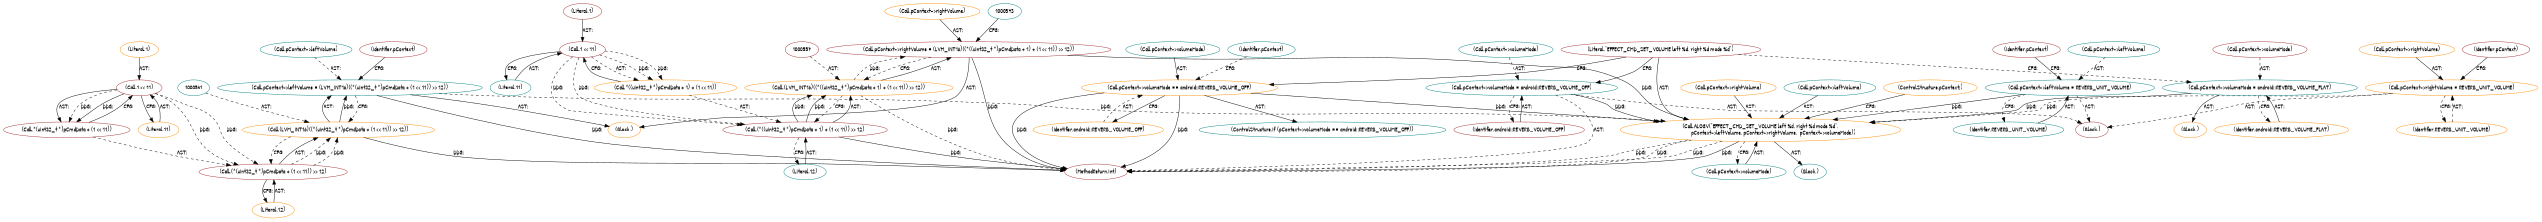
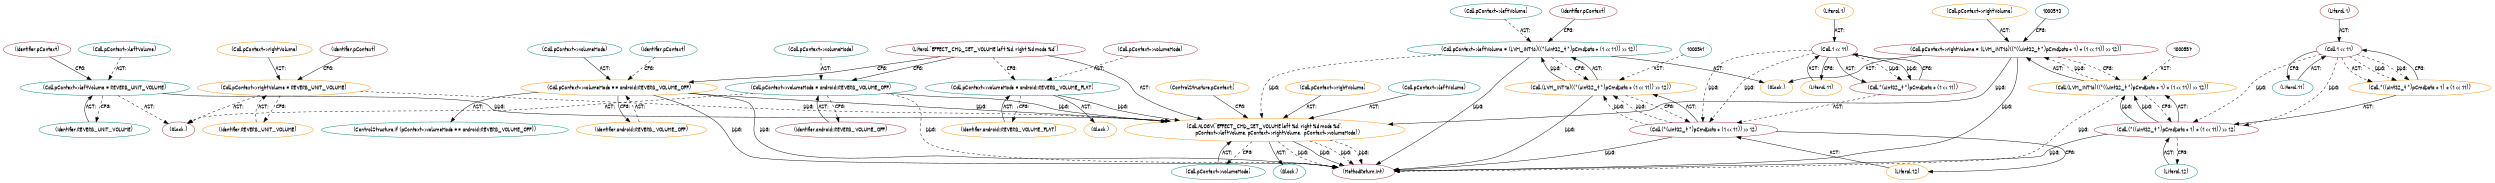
  digraph {
    fontname="Patrick Hand"
    node [color=darkorange fontname="Patrick Hand"]
    edge [fontname="Patrick Hand" style=solid]
    n1 [label="(Call,ALOGV(\"EFFECT_CMD_SET_VOLUME left %d, right %d mode %d\",\n                    pContext->leftVolume, pContext->rightVolume,  pContext->volumeMode))"]
    n2 [color=brown label="(MethodReturn,int)"]
    n3 [color=teal label="(Call,pContext->volumeMode)"]
    n4 [color=teal label="(Block,)"]
    n5 [color=teal label="(Call,pContext->leftVolume = REVERB_UNIT_VOLUME)"]
    n6 [color=teal label="(Identifier,REVERB_UNIT_VOLUME)"]
    n7 [color=brown label="(Block,)"]
    n8 [color=teal label="(Call,pContext->leftVolume = (LVM_INT16)((*(uint32_t *)pCmdData + (1 << 11)) >> 12))"]
    n9 [label="(Call,(LVM_INT16)((*(uint32_t *)pCmdData + (1 << 11)) >> 12))"]
    n10 [label="(Block,)"]
    n11 [color=brown label="(Call,(*(uint32_t *)pCmdData + (1 << 11)) >> 12)"]
    n12 [label="(Literal,12)"]
    n13 [color=brown label="(Call,1 << 11)"]
    n14 [label="(Literal,11)"]
    n15 [color=brown label="(Call,*(uint32_t *)pCmdData + (1 << 11))"]
    n16 [color=brown label="(Call,pContext->rightVolume = (LVM_INT16)((*((uint32_t *)pCmdData + 1) + (1 << 11)) >> 12))"]
    n17 [label="(Call,(LVM_INT16)((*((uint32_t *)pCmdData + 1) + (1 << 11)) >> 12))"]
    n18 [color=brown label="(Call,(*((uint32_t *)pCmdData + 1) + (1 << 11)) >> 12)"]
    n19 [color=teal label="(Literal,12)"]
    n20 [color=brown label="(Call,1 << 11)"]
    n21 [color=teal label="(Literal,11)"]
    n22 [label="(Call,*((uint32_t *)pCmdData + 1) + (1 << 11))"]
    n23 [label="(Call,pContext->rightVolume = REVERB_UNIT_VOLUME)"]
    n24 [label="(Identifier,REVERB_UNIT_VOLUME)"]
    n25 [label="(Call,pContext->volumeMode == android::REVERB_VOLUME_OFF)"]
    n26 [color=teal label="(ControlStructure,if (pContext->volumeMode == android::REVERB_VOLUME_OFF))"]
    n27 [label="(Identifier,android::REVERB_VOLUME_OFF)"]
    n28 [color=teal label="(Call,pContext->volumeMode = android::REVERB_VOLUME_OFF)"]
    n29 [color=brown label="(Identifier,android::REVERB_VOLUME_OFF)"]
    n30 [color=teal label="(Call,pContext->volumeMode = android::REVERB_VOLUME_FLAT)"]
    n31 [label="(Identifier,android::REVERB_VOLUME_FLAT)"]
    n32 [label="(Block,)"]
    n33 [color=brown label="(Call,pContext->volumeMode)"]
    n34 [color=teal label="(Call,pContext->volumeMode)"]
    n35 [color=teal label="(Identifier,pContext)"]
    n36 [label="(Call,pContext->rightVolume)"]
    n37 [label="(Call,pContext->rightVolume)"]
    n38 [color=teal label="(Call,pContext->leftVolume)"]
    n39 [color=brown label="(Literal,1)"]
    n40 [color=brown label="(Literal,\"EFFECT_CMD_SET_VOLUME left %d, right %d mode %d\")"]
    n41 [color=brown label="(Identifier,pContext)"]
    n42 [color=brown label="(Identifier,pContext)"]
    n43 [color=brown label="(Identifier,pContext)"]
    n44 [color=teal label="(Call,pContext->volumeMode)"]
    n45 [color=teal label="(Call,pContext->leftVolume)"]
    n46 [label="(Call,pContext->rightVolume)"]
    n47 [label="(Literal,1)"]
    n48 [label="(ControlStructure,pContext;)"]
    n49 [color=teal label="(Call,pContext->leftVolume)"]
    1000541 [color=teal]
    1000573 [color=teal]
    1000557 [color=brown]
    n1 -> n2 [label="DDG: " style=dashed]
    n1 -> n2 [label="DDG: "]
    n1 -> n2 [label="DDG: " style=dashed]
    n1 -> n2 [label="DDG: " style=dashed]
    n1 -> n3 [label="CFG: " style=dashed]
    n1 -> n4 [label="AST: "]
    n3 -> n1 [label="AST: "]
    n5 -> n1 [label="DDG: "]
    n5 -> n6 [label="CFG: " style=dashed]
    n5 -> n7 [label="AST: " style=dashed]
    n6 -> n5 [label="AST: "]
    n8 -> n1 [label="DDG: " style=dashed]
    n8 -> n2 [label="DDG: "]
    n8 -> n9 [label="CFG: " style=dashed]
    n8 -> n10 [label="AST: "]
    n9 -> n2 [label="DDG: "]
    n9 -> n8 [label="AST: "]
    n9 -> n8 [label="DDG: "]
    n9 -> n11 [label="CFG: " style=dashed]
+   n11 -> n2 [label="DDG: "]
    n11 -> n9 [label="AST: "]
    n11 -> n9 [label="DDG: " style=dashed]
    n11 -> n9 [label="DDG: " style=dashed]
    n11 -> n12 [label="CFG: "]
    n12 -> n11 [label="AST: "]
    n13 -> n11 [label="DDG: " style=dashed]
    n13 -> n11 [label="DDG: " style=dashed]
    n13 -> n14 [label="CFG: "]
    n13 -> n15 [label="AST: "]
    n13 -> n15 [label="DDG: " style=dashed]
    n13 -> n15 [label="DDG: "]
    n14 -> n13 [label="AST: "]
    n15 -> n11 [label="AST: " style=dashed]
    n15 -> n13 [label="CFG: "]
    n16 -> n1 [label="DDG: "]
    n16 -> n2 [label="DDG: "]
    n16 -> n10 [label="AST: "]
    n16 -> n17 [label="CFG: " style=dashed]
    n17 -> n2 [label="DDG: " style=dashed]
    n17 -> n16 [label="AST: "]
    n17 -> n16 [label="DDG: " style=dashed]
    n17 -> n18 [label="CFG: " style=dashed]
    n18 -> n2 [label="DDG: "]
    n18 -> n17 [label="AST: "]
    n18 -> n17 [label="DDG: "]
    n18 -> n17 [label="DDG: "]
    n18 -> n19 [label="CFG: " style=dashed]
    n19 -> n18 [label="AST: "]
    n20 -> n18 [label="DDG: " style=dashed]
    n20 -> n18 [label="DDG: " style=dashed]
    n20 -> n21 [label="CFG: "]
    n20 -> n22 [label="AST: " style=dashed]
    n20 -> n22 [label="DDG: " style=dashed]
    n20 -> n22 [label="DDG: " style=dashed]
    n21 -> n20 [label="AST: "]
-   n22 -> n18 [label="AST: " style=dashed]
+   n22 -> n18 [label="AST: "]
    n22 -> n20 [label="CFG: "]
    n23 -> n1 [label="DDG: " style=dashed]
    n23 -> n7 [label="AST: " style=dashed]
    n23 -> n24 [label="CFG: " style=dashed]
    n24 -> n23 [label="AST: " style=dashed]
    n25 -> n1 [label="DDG: "]
    n25 -> n2 [label="DDG: "]
    n25 -> n2 [label="DDG: "]
    n25 -> n26 [label="AST: "]
    n25 -> n27 [label="CFG: "]
    n27 -> n25 [label="AST: " style=dashed]
    n28 -> n1 [label="DDG: "]
-   n28 -> n2 [label="AST: " style=dashed]
+   n28 -> n2 [label="DDG: " style=dashed]
    n28 -> n7 [label="AST: " style=dashed]
    n28 -> n29 [label="CFG: " style=dashed]
    n29 -> n28 [label="AST: "]
    n30 -> n1 [label="DDG: "]
    n30 -> n31 [label="CFG: " style=dashed]
    n30 -> n32 [label="AST: "]
    n31 -> n30 [label="AST: "]
    n33 -> n30 [label="AST: " style=dashed]
    n34 -> n28 [label="AST: " style=dashed]
    n35 -> n25 [label="CFG: " style=dashed]
    n36 -> n23 [label="AST: "]
    n37 -> n1 [label="AST: "]
    n38 -> n8 [label="AST: " style=dashed]
    n39 -> n20 [label="AST: "]
    n40 -> n1 [label="AST: "]
    n40 -> n25 [label="CFG: "]
    n40 -> n28 [label="CFG: "]
    n40 -> n30 [label="CFG: " style=dashed]
    n41 -> n5 [label="CFG: "]
    n42 -> n8 [label="CFG: "]
    n43 -> n23 [label="CFG: "]
    n44 -> n25 [label="AST: "]
    n45 -> n1 [label="AST: "]
    n46 -> n16 [label="AST: "]
    n47 -> n13 [label="AST: "]
    n48 -> n1 [label="CFG: "]
    n49 -> n5 [label="AST: " style=dashed]
    1000541 -> n9 [label="AST: " style=dashed]
    1000573 -> n16 [label="CFG: "]
    1000557 -> n17 [label="AST: " style=dashed]
  }
